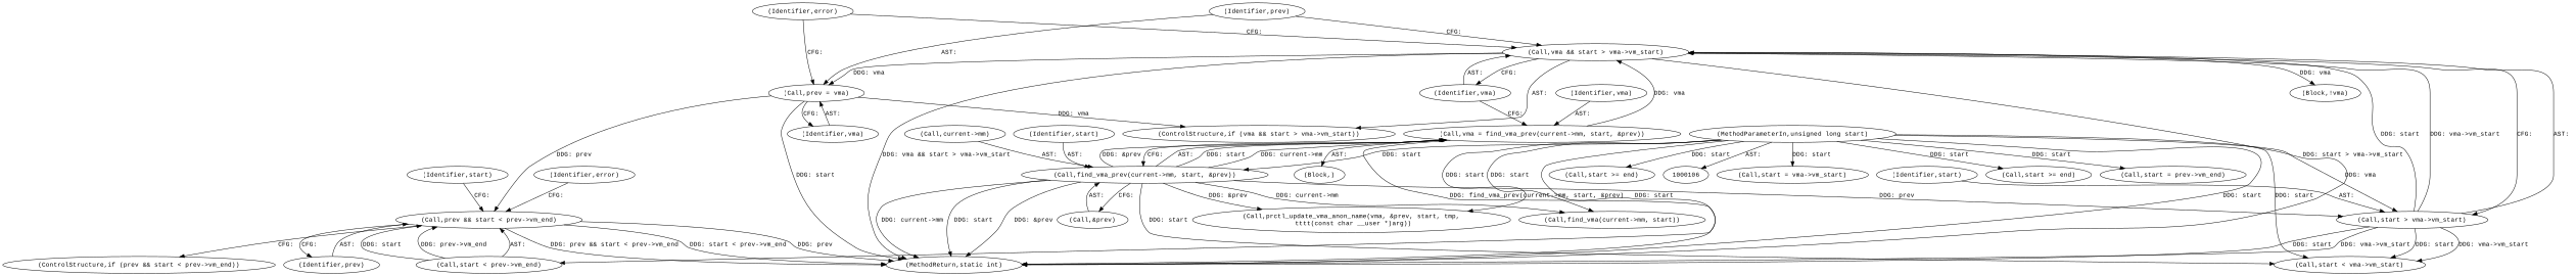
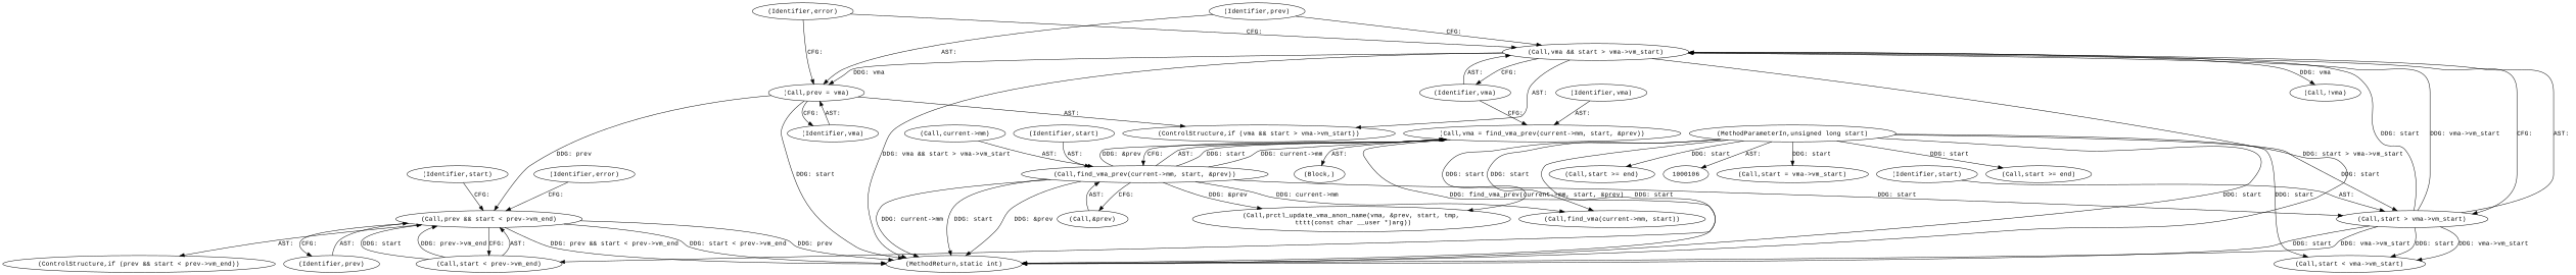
  digraph {
    fontname="Liberation Mono"
    node [fontname="Liberation Mono"]
    edge [fontname="Liberation Mono"]
    n1 [label="(Call,prev = vma)"]
    n2 [label="(Call,prev && start < prev->vm_end)"]
    n3 [label="(MethodReturn,static int)"]
    n4 [label="(Identifier,vma)"]
    n5 [label="(ControlStructure,if (vma && start > vma->vm_start))"]
    n6 [label="(Call,start < prev->vm_end)"]
    n7 [label="(ControlStructure,if (prev && start < prev->vm_end))"]
    n8 [label="(Identifier,prev)"]
    n9 [label="(Call,vma && start > vma->vm_start)"]
    n10 [label="(Call,start > vma->vm_start)"]
-   n11 [label="(Block,!vma)"]
+   n11 [label="(Call,!vma)"]
    n12 [label="(Identifier,vma)"]
    n13 [label="(Call,start < vma->vm_start)"]
    n14 [label="(Call,vma = find_vma_prev(current->mm, start, &prev))"]
    n15 [label="(Call,find_vma_prev(current->mm, start, &prev))"]
    n16 [label="(Block,)"]
    n17 [label="(Call,prctl_update_vma_anon_name(vma, &prev, start, tmp,\n \t\t\t\t(const char __user *)arg))"]
    n18 [label="(Call,&prev)"]
    n19 [label="(Call,find_vma(current->mm, start))"]
    n20 [label="(MethodParameterIn,unsigned long start)"]
    n21 [label="(Call,start = vma->vm_start)"]
    n22 [label="(Call,start >= end)"]
-   n23 [label="(Call,start = prev->vm_end)"]
    n24 [label="(Call,start >= end)"]
    1000106
    n26 [label="(Identifier,error)"]
    n27 [label="(Call,current->mm)"]
    n28 [label="(Identifier,start)"]
    n29 [label="(Identifier,start)"]
    n30 [label="(Identifier,start)"]
    n31 [label="(Identifier,error)"]
    n32 [label="(Identifier,prev)"]
    n33 [label="(Identifier,vma)"]
    n1 -> n2 [label="DDG: prev"]
    n1 -> n3 [label="DDG: start"]
    n1 -> n4 [label="CFG: "]
-   n1 -> n5 [label="DDG: vma"]
+   n1 -> n5 [label="AST: "]
    n2 -> n3 [label="DDG: prev && start < prev->vm_end"]
    n2 -> n3 [label="DDG: start < prev->vm_end"]
    n2 -> n3 [label="DDG: prev"]
-   n2 -> n7 [label="CFG: "]
+   n2 -> n6 [label="CFG: "]
+   n2 -> n7 [label="AST: "]
    n2 -> n8 [label="CFG: "]
    n4 -> n1 [label="AST: "]
    n6 -> n2 [label="AST: "]
    n6 -> n2 [label="DDG: start"]
    n6 -> n2 [label="DDG: prev->vm_end"]
    n8 -> n2 [label="AST: "]
    n9 -> n1 [label="DDG: vma"]
    n9 -> n3 [label="DDG: vma && start > vma->vm_start"]
    n9 -> n3 [label="DDG: start > vma->vm_start"]
    n9 -> n5 [label="AST: "]
    n9 -> n10 [label="CFG: "]
    n9 -> n11 [label="DDG: vma"]
    n9 -> n12 [label="CFG: "]
    n10 -> n3 [label="DDG: start"]
    n10 -> n3 [label="DDG: vma->vm_start"]
    n10 -> n9 [label="AST: "]
    n10 -> n9 [label="DDG: start"]
    n10 -> n9 [label="DDG: vma->vm_start"]
    n10 -> n13 [label="DDG: start"]
    n10 -> n13 [label="DDG: vma->vm_start"]
    n12 -> n9 [label="AST: "]
    n12 -> n14 [label="CFG: "]
    n14 -> n3 [label="DDG: find_vma_prev(current->mm, start, &prev)"]
-   n14 -> n9 [label="DDG: vma"]
    n14 -> n15 [label="CFG: "]
    n14 -> n16 [label="AST: "]
    n15 -> n3 [label="DDG: &prev"]
    n15 -> n3 [label="DDG: current->mm"]
    n15 -> n3 [label="DDG: start"]
-   n15 -> n10 [label="DDG: prev"]
-   n15 -> n13 [label="DDG: start"]
+   n15 -> n10 [label="DDG: start"]
    n15 -> n14 [label="AST: "]
    n15 -> n14 [label="DDG: current->mm"]
    n15 -> n14 [label="DDG: start"]
    n15 -> n14 [label="DDG: &prev"]
    n15 -> n17 [label="DDG: &prev"]
    n15 -> n18 [label="CFG: "]
    n15 -> n19 [label="DDG: current->mm"]
    n18 -> n15 [label="AST: "]
    n20 -> n3 [label="DDG: start"]
    n20 -> n6 [label="DDG: start"]
-   n20 -> n10 [label="DDG: vma"]
+   n20 -> n10 [label="DDG: start"]
    n20 -> n13 [label="DDG: start"]
-   n20 -> n15 [label="DDG: start"]
    n20 -> n17 [label="DDG: start"]
    n20 -> n19 [label="DDG: start"]
    n20 -> n21 [label="DDG: start"]
    n20 -> n22 [label="DDG: start"]
-   n20 -> n23 [label="DDG: start"]
    n20 -> n24 [label="DDG: start"]
    n20 -> 1000106 [label="AST: "]
    n26 -> n1 [label="CFG: "]
    n26 -> n9 [label="CFG: "]
    n27 -> n15 [label="AST: "]
    n28 -> n10 [label="AST: "]
    n29 -> n2 [label="CFG: "]
    n30 -> n15 [label="AST: "]
    n31 -> n2 [label="CFG: "]
    n32 -> n1 [label="AST: "]
    n32 -> n9 [label="CFG: "]
    n33 -> n14 [label="AST: "]
  }
